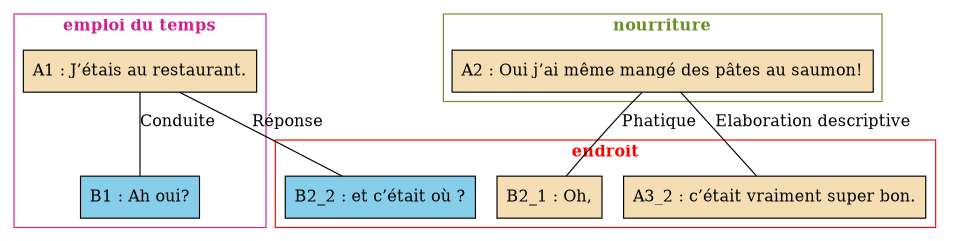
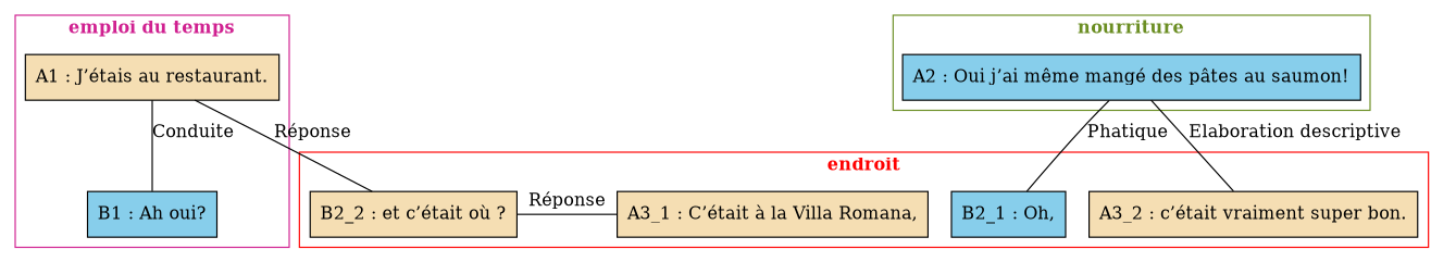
  digraph {
    newrank=true
    node [fillcolor=wheat shape=box style=filled]
    edge [dir=none weight=2]
    n1 [label="A1 : J’étais au restaurant."]
    n2 [fillcolor=skyblue label="B1 : Ah oui?"]
-   n3 [label="A2 : Oui j’ai même mangé des pâtes au saumon!"]
-   n4 [label="B2_1 : Oh,"]
-   n5 [fillcolor=skyblue label="B2_2 : et c’était où ?"]
+   n3 [fillcolor=skyblue label="A2 : Oui j’ai même mangé des pâtes au saumon!"]
+   n4 [fillcolor=skyblue label="B2_1 : Oh,"]
+   n5 [label="B2_2 : et c’était où ?"]
+   n6 [label="A3_1 : C’était à la Villa Romana,"]
    n7 [label="A3_2 : c’était vraiment super bon."]
    zero [style=invis fillcolor=""]
    subgraph cluster_1 {
      color=violetred
      fontcolor=violetred
      label=<<B>emploi du temps</B>>
      n1
      n2
    }
    subgraph cluster_2 {
      color=olivedrab
      fontcolor=olivedrab
      label=<<B>nourriture</B>>
      n3
    }
    subgraph cluster_3 {
      color=red
      fontcolor=red
      label=<<B>endroit</B>>
      n4
      n5
+     n6
      n7
    }
    n1 -> n2 [label=Conduite]
    n1 -> n5 [label="Réponse"]
+   n1 -> n6 [style=invis weight=1 dir=""]
    n3 -> n4 [label=Phatique]
    n3 -> n7 [label="Elaboration descriptive"]
+   n5 -> n6 [constraint=false label="Réponse" weight=""]
  }
